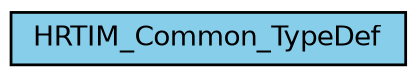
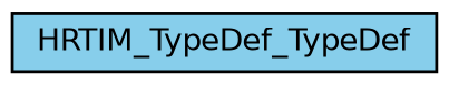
  digraph {
    rankdir=LR
-   n1 [color=black fillcolor=skyblue fontname=Helvetica fontsize=10 height=0.2 label=HRTIM_Common_TypeDef shape=record style=filled width=0.4]
+   n1 [color=black fillcolor=skyblue fontname=Helvetica fontsize=10 height=0.2 label=HRTIM_TypeDef_TypeDef shape=record style=filled width=0.4]
  }
